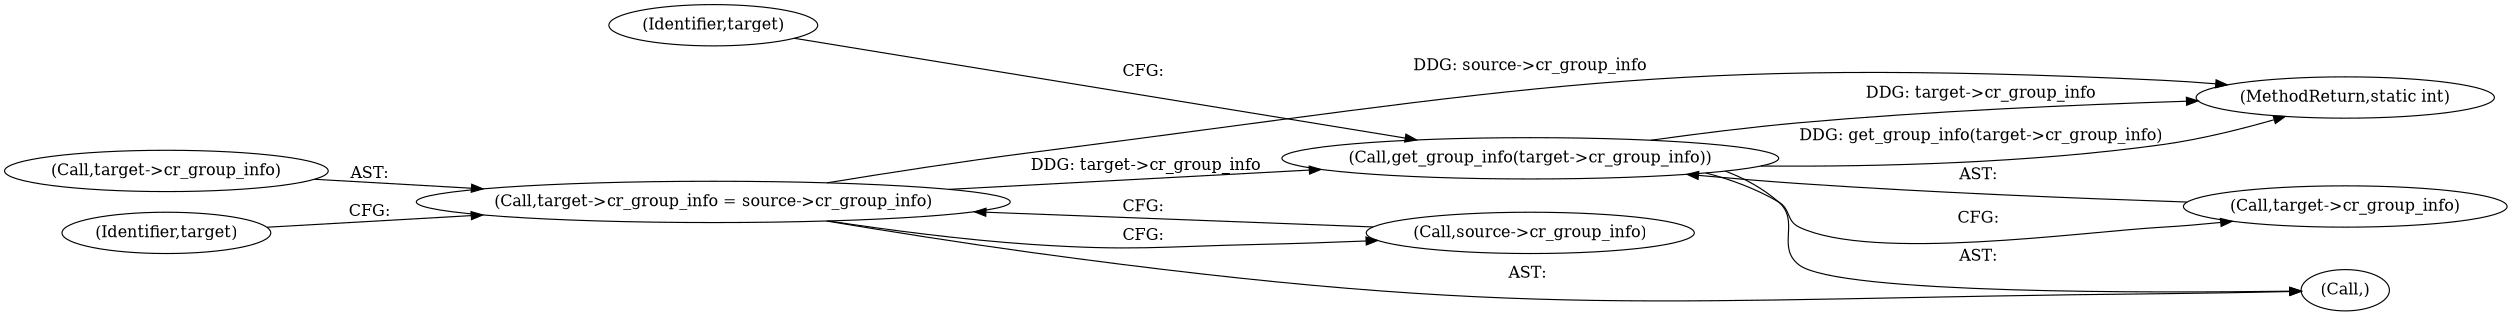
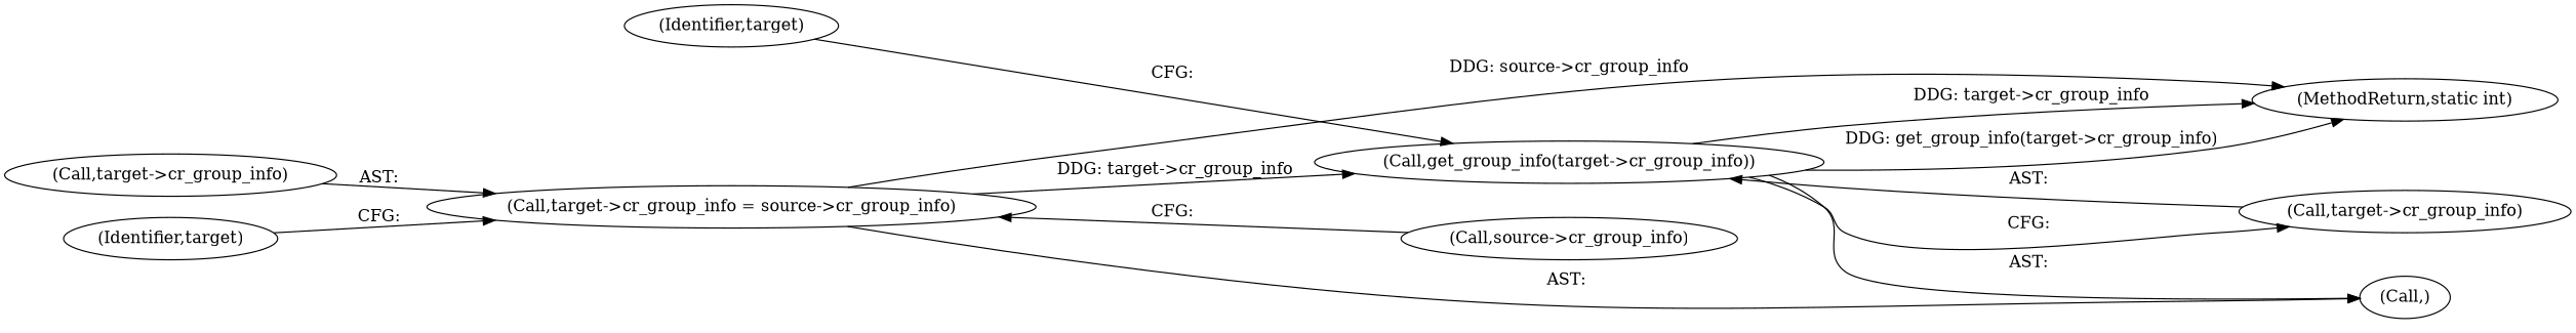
  digraph {
    rankdir=LR
    n1 [label="(Call,target->cr_group_info = source->cr_group_info)"]
    n2 [label="(Call,get_group_info(target->cr_group_info))"]
    n3 [label="(Call,)"]
    n4 [label="(Call,source->cr_group_info)"]
    n5 [label="(MethodReturn,static int)"]
    n6 [label="(Call,target->cr_group_info)"]
    n7 [label="(Identifier,target)"]
    n8 [label="(Call,target->cr_group_info)"]
    n9 [label="(Identifier,target)"]
    n1 -> n2 [label="DDG: target->cr_group_info"]
    n1 -> n3 [label="AST: "]
-   n1 -> n4 [label="CFG: "]
    n1 -> n5 [label="DDG: source->cr_group_info"]
    n2 -> n3 [label="AST: "]
    n2 -> n5 [label="DDG: target->cr_group_info"]
    n2 -> n5 [label="DDG: get_group_info(target->cr_group_info)"]
    n2 -> n6 [label="CFG: "]
    n4 -> n1 [label="CFG: "]
    n6 -> n2 [label="AST: "]
    n7 -> n2 [label="CFG: "]
    n8 -> n1 [label="AST: "]
    n9 -> n1 [label="CFG: "]
  }
